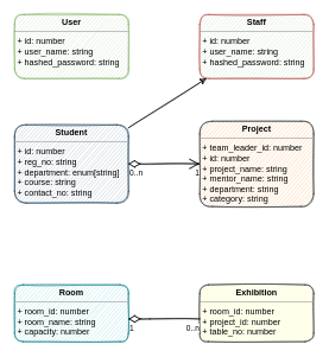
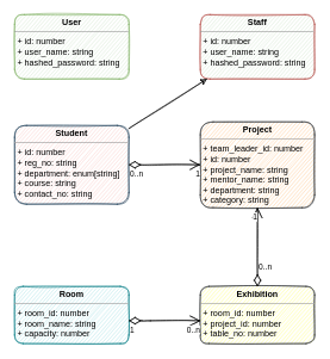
  <mxCell id="0" />
  <mxCell id="1" parent="0" />
  <mxCell id="2" value="&lt;p style=&quot;margin: 0px ; margin-top: 4px ; text-align: center&quot;&gt;&lt;b&gt;User&lt;/b&gt;&lt;/p&gt;&lt;hr size=&quot;1&quot;&gt;&lt;p style=&quot;margin: 0px ; margin-left: 4px&quot;&gt;+ id: number&lt;/p&gt;&lt;p style=&quot;margin: 0px ; margin-left: 4px&quot;&gt;+ user_name: string&lt;/p&gt;&lt;p style=&quot;margin: 0px ; margin-left: 4px&quot;&gt;+ hashed_password: string&lt;/p&gt;&lt;p style=&quot;margin: 0px ; margin-left: 4px&quot;&gt;&lt;br&gt;&lt;/p&gt;" style="verticalAlign=top;align=left;overflow=fill;fontSize=12;fontFamily=Helvetica;html=1;rounded=1;glass=0;sketch=1;fillColor=#d5e8d4;strokeColor=#82b366;" parent="1" vertex="1"><mxGeometry x="20" y="20" width="160" height="90" as="geometry" /></mxCell>
  <mxCell id="3" value="&lt;p style=&quot;margin: 0px ; margin-top: 4px ; text-align: center&quot;&gt;&lt;b&gt;Staff&lt;/b&gt;&lt;/p&gt;&lt;hr size=&quot;1&quot;&gt;&lt;p style=&quot;margin: 0px 0px 0px 4px&quot;&gt;+ id: number&lt;/p&gt;&lt;p style=&quot;margin: 0px 0px 0px 4px&quot;&gt;+ user_name: string&lt;/p&gt;&lt;p style=&quot;margin: 0px 0px 0px 4px&quot;&gt;+ hashed_password: string&lt;/p&gt;&lt;p style=&quot;margin: 0px ; margin-left: 4px&quot;&gt;&lt;br&gt;&lt;/p&gt;" style="verticalAlign=top;align=left;overflow=fill;fontSize=12;fontFamily=Helvetica;html=1;rounded=1;shadow=0;sketch=1;fillColor=#d5e8d4;strokeColor=#b85450;" parent="1" vertex="1"><mxGeometry x="280" y="20" width="160" height="90" as="geometry" /></mxCell>
- <mxCell id="4" value="&lt;p style=&quot;margin: 0px ; margin-top: 4px ; text-align: center&quot;&gt;&lt;b&gt;Student&lt;/b&gt;&lt;/p&gt;&lt;hr size=&quot;1&quot;&gt;&lt;p style=&quot;margin: 0px ; margin-left: 4px&quot;&gt;+ id: number&lt;/p&gt;&lt;p style=&quot;margin: 0px ; margin-left: 4px&quot;&gt;+ reg_no: string&lt;/p&gt;&lt;p style=&quot;margin: 0px ; margin-left: 4px&quot;&gt;+ department: enum[string]&lt;/p&gt;&lt;p style=&quot;margin: 0px ; margin-left: 4px&quot;&gt;+ course: string&lt;/p&gt;&lt;p style=&quot;margin: 0px ; margin-left: 4px&quot;&gt;+ contact_no: string&lt;/p&gt;&lt;p style=&quot;margin: 0px ; margin-left: 4px&quot;&gt;&lt;br&gt;&lt;/p&gt;" style="verticalAlign=top;align=left;overflow=fill;fontSize=12;fontFamily=Helvetica;html=1;rounded=1;sketch=1;fillColor=#bac8d3;strokeColor=#23445d;" vertex="1" parent="1"><mxGeometry x="20" y="175" width="160" height="110" as="geometry" /></mxCell>
+ <mxCell id="4" value="&lt;p style=&quot;margin: 0px ; margin-top: 4px ; text-align: center&quot;&gt;&lt;b&gt;Student&lt;/b&gt;&lt;/p&gt;&lt;hr size=&quot;1&quot;&gt;&lt;p style=&quot;margin: 0px ; margin-left: 4px&quot;&gt;+ id: number&lt;/p&gt;&lt;p style=&quot;margin: 0px ; margin-left: 4px&quot;&gt;+ reg_no: string&lt;/p&gt;&lt;p style=&quot;margin: 0px ; margin-left: 4px&quot;&gt;+ department: enum[string]&lt;/p&gt;&lt;p style=&quot;margin: 0px ; margin-left: 4px&quot;&gt;+ course: string&lt;/p&gt;&lt;p style=&quot;margin: 0px ; margin-left: 4px&quot;&gt;+ contact_no: string&lt;/p&gt;&lt;p style=&quot;margin: 0px ; margin-left: 4px&quot;&gt;&lt;br&gt;&lt;/p&gt;" style="verticalAlign=top;align=left;overflow=fill;fontSize=12;fontFamily=Helvetica;html=1;rounded=1;sketch=1;fillColor=#f8cecc;strokeColor=#23445d;" vertex="1" parent="1"><mxGeometry x="20" y="175" width="160" height="110" as="geometry" /></mxCell>
  <mxCell id="5" value="&lt;p style=&quot;margin: 0px ; margin-top: 4px ; text-align: center&quot;&gt;&lt;b&gt;Project&lt;/b&gt;&lt;/p&gt;&lt;hr size=&quot;1&quot;&gt;&lt;p style=&quot;margin: 0px ; margin-left: 4px&quot;&gt;+ team_leader_id: number&lt;/p&gt;&lt;p style=&quot;margin: 0px ; margin-left: 4px&quot;&gt;+ id: number&lt;/p&gt;&lt;p style=&quot;margin: 0px ; margin-left: 4px&quot;&gt;+ project_name: string&lt;/p&gt;&lt;p style=&quot;margin: 0px ; margin-left: 4px&quot;&gt;+ mentor_name: string&lt;/p&gt;&lt;p style=&quot;margin: 0px ; margin-left: 4px&quot;&gt;+ department: string&lt;/p&gt;&lt;p style=&quot;margin: 0px ; margin-left: 4px&quot;&gt;+ category: string&lt;/p&gt;&lt;p style=&quot;margin: 0px ; margin-left: 4px&quot;&gt;&lt;br&gt;&lt;/p&gt;" style="verticalAlign=top;align=left;overflow=fill;fontSize=12;fontFamily=Helvetica;html=1;rounded=1;sketch=1;fillColor=#ffcc99;strokeColor=#36393d;" vertex="1" parent="1"><mxGeometry x="280" y="170" width="160" height="120" as="geometry" /></mxCell>
  <mxCell id="6" value="&lt;p style=&quot;margin: 0px ; margin-top: 4px ; text-align: center&quot;&gt;&lt;b&gt;Room&lt;/b&gt;&lt;/p&gt;&lt;hr size=&quot;1&quot;&gt;&lt;p style=&quot;margin: 0px ; margin-left: 4px&quot;&gt;+ room_id: number&lt;/p&gt;&lt;p style=&quot;margin: 0px ; margin-left: 4px&quot;&gt;+ room_name: string&lt;/p&gt;&lt;p style=&quot;margin: 0px ; margin-left: 4px&quot;&gt;+ capacity: number&lt;/p&gt;&lt;p style=&quot;margin: 0px ; margin-left: 4px&quot;&gt;&lt;br&gt;&lt;/p&gt;" style="verticalAlign=top;align=left;overflow=fill;fontSize=12;fontFamily=Helvetica;html=1;rounded=1;sketch=1;fillColor=#b0e3e6;strokeColor=#0e8088;" vertex="1" parent="1"><mxGeometry x="20" y="400" width="160" height="80" as="geometry" /></mxCell>
  <mxCell id="7" value="&lt;p style=&quot;margin: 0px ; margin-top: 4px ; text-align: center&quot;&gt;&lt;b&gt;Exhibition&lt;/b&gt;&lt;/p&gt;&lt;hr size=&quot;1&quot;&gt;&lt;p style=&quot;margin: 0px ; margin-left: 4px&quot;&gt;+ room_id: number&lt;/p&gt;&lt;p style=&quot;margin: 0px ; margin-left: 4px&quot;&gt;+ project_id: number&lt;/p&gt;&lt;p style=&quot;margin: 0px ; margin-left: 4px&quot;&gt;+ table_no: number&lt;/p&gt;&lt;p style=&quot;margin: 0px ; margin-left: 4px&quot;&gt;&lt;br&gt;&lt;/p&gt;" style="verticalAlign=top;align=left;overflow=fill;fontSize=12;fontFamily=Helvetica;html=1;rounded=1;sketch=1;fillColor=#ffff88;strokeColor=#36393d;" vertex="1" parent="1"><mxGeometry x="280" y="400" width="160" height="80" as="geometry" /></mxCell>
  <mxCell id="8" value="" style="endArrow=classic;html=1;sketch=1;" edge="1" parent="1" source="4" target="3"><mxGeometry width="50" height="50" relative="1" as="geometry"><mxPoint x="150" y="170" as="sourcePoint" /><mxPoint x="200" y="120" as="targetPoint" /></mxGeometry></mxCell>
- <mxCell id="9" value="" style="endArrow=none;html=1;endSize=12;startArrow=diamondThin;startSize=14;startFill=0;edgeStyle=orthogonalEdgeStyle;sketch=1;" edge="1" parent="1" source="6" target="7"><mxGeometry relative="1" as="geometry"><mxPoint x="100" y="440" as="sourcePoint" /><mxPoint x="260" y="440" as="targetPoint" /><Array as="points"><mxPoint x="200" y="448" /><mxPoint x="200" y="448" /></Array></mxGeometry></mxCell>
+ <mxCell id="9" value="" style="endArrow=open;html=1;endSize=12;startArrow=diamondThin;startSize=14;startFill=0;edgeStyle=orthogonalEdgeStyle;sketch=1;" edge="1" parent="1" source="6" target="7"><mxGeometry relative="1" as="geometry"><mxPoint x="100" y="440" as="sourcePoint" /><mxPoint x="260" y="440" as="targetPoint" /><Array as="points"><mxPoint x="200" y="448" /><mxPoint x="200" y="448" /></Array></mxGeometry></mxCell>
  <mxCell id="10" value="1" style="edgeLabel;resizable=0;html=1;align=left;verticalAlign=top;" connectable="0" vertex="1" parent="9"><mxGeometry x="-1" relative="1" as="geometry" /></mxCell>
  <mxCell id="11" value="0..n" style="edgeLabel;resizable=0;html=1;align=right;verticalAlign=top;" connectable="0" vertex="1" parent="9"><mxGeometry x="1" relative="1" as="geometry" /></mxCell>
+ <mxCell id="12" value="" style="endArrow=open;html=1;endSize=12;startArrow=diamondThin;startSize=14;startFill=0;edgeStyle=orthogonalEdgeStyle;entryX=0.5;entryY=1;entryDx=0;entryDy=0;exitX=0.5;exitY=0;exitDx=0;exitDy=0;sketch=1;" edge="1" parent="1" source="7" target="5"><mxGeometry relative="1" as="geometry"><mxPoint x="100" y="340" as="sourcePoint" /><mxPoint x="260" y="340" as="targetPoint" /></mxGeometry></mxCell>
+ <mxCell id="13" value="0..n" style="edgeLabel;resizable=0;html=1;align=left;verticalAlign=top;" connectable="0" vertex="1" parent="12"><mxGeometry x="-1" relative="1" as="geometry"><mxPoint y="-40" as="offset" /></mxGeometry></mxCell>
+ <mxCell id="14" value="1" style="edgeLabel;resizable=0;html=1;align=right;verticalAlign=top;" connectable="0" vertex="1" parent="12"><mxGeometry x="1" relative="1" as="geometry" /></mxCell>
  <mxCell id="15" value="" style="endArrow=open;html=1;endSize=12;startArrow=diamondThin;startSize=14;startFill=0;edgeStyle=orthogonalEdgeStyle;entryX=0;entryY=0.5;entryDx=0;entryDy=0;exitX=1;exitY=0.5;exitDx=0;exitDy=0;sketch=1;" edge="1" parent="1" source="4" target="5"><mxGeometry relative="1" as="geometry"><mxPoint x="100" y="240" as="sourcePoint" /><mxPoint x="260" y="240" as="targetPoint" /></mxGeometry></mxCell>
  <mxCell id="16" value="0..n" style="edgeLabel;resizable=0;html=1;align=left;verticalAlign=top;" connectable="0" vertex="1" parent="15"><mxGeometry x="-1" relative="1" as="geometry" /></mxCell>
  <mxCell id="17" value="1" style="edgeLabel;resizable=0;html=1;align=right;verticalAlign=top;" connectable="0" vertex="1" parent="15"><mxGeometry x="1" relative="1" as="geometry" /></mxCell>
